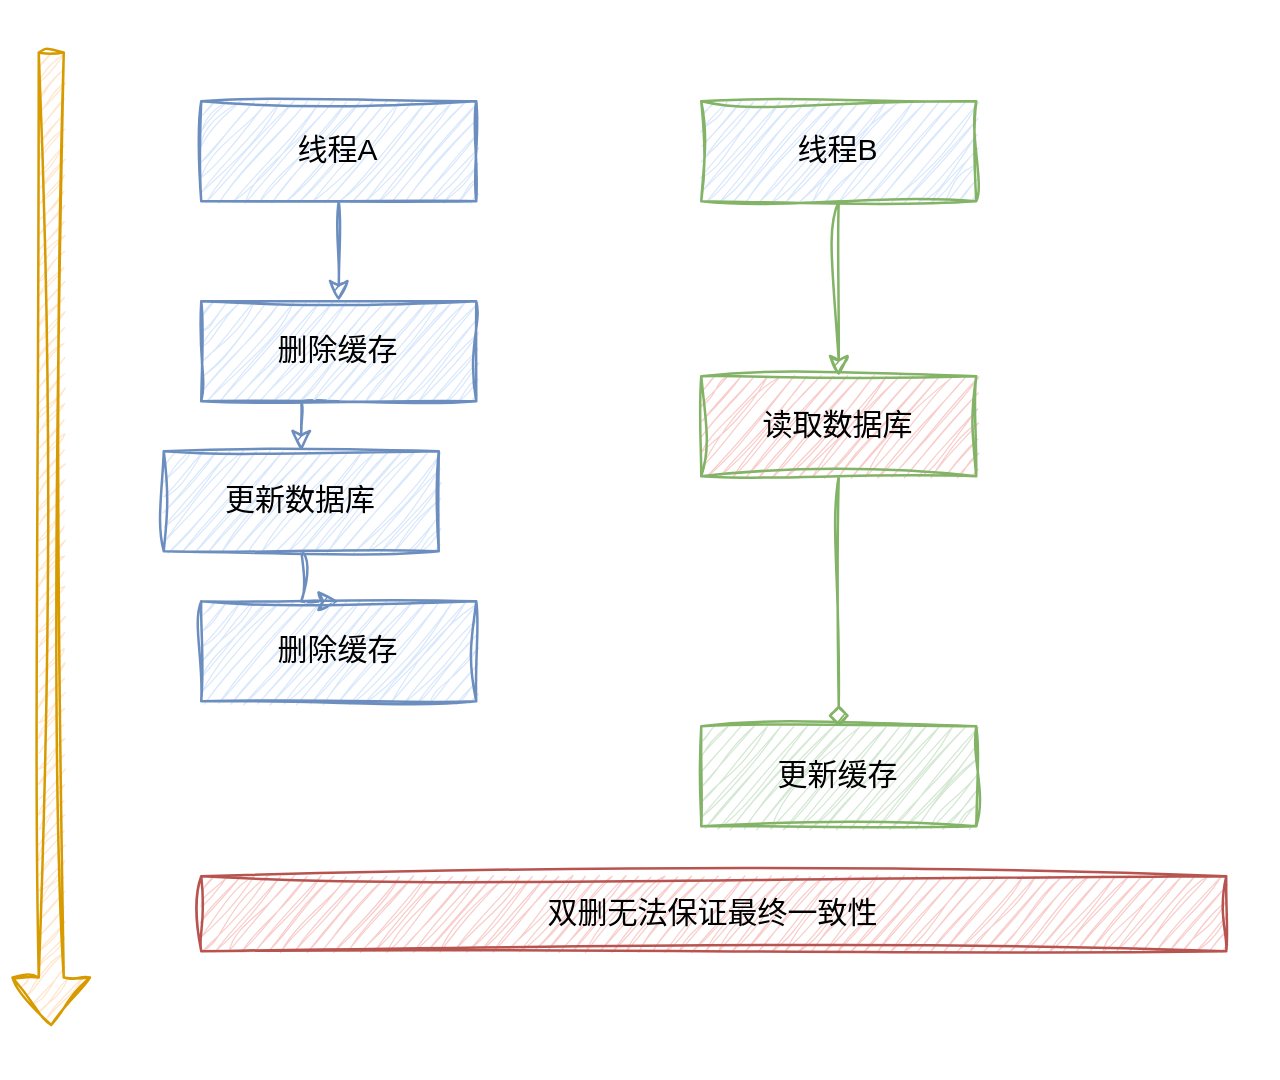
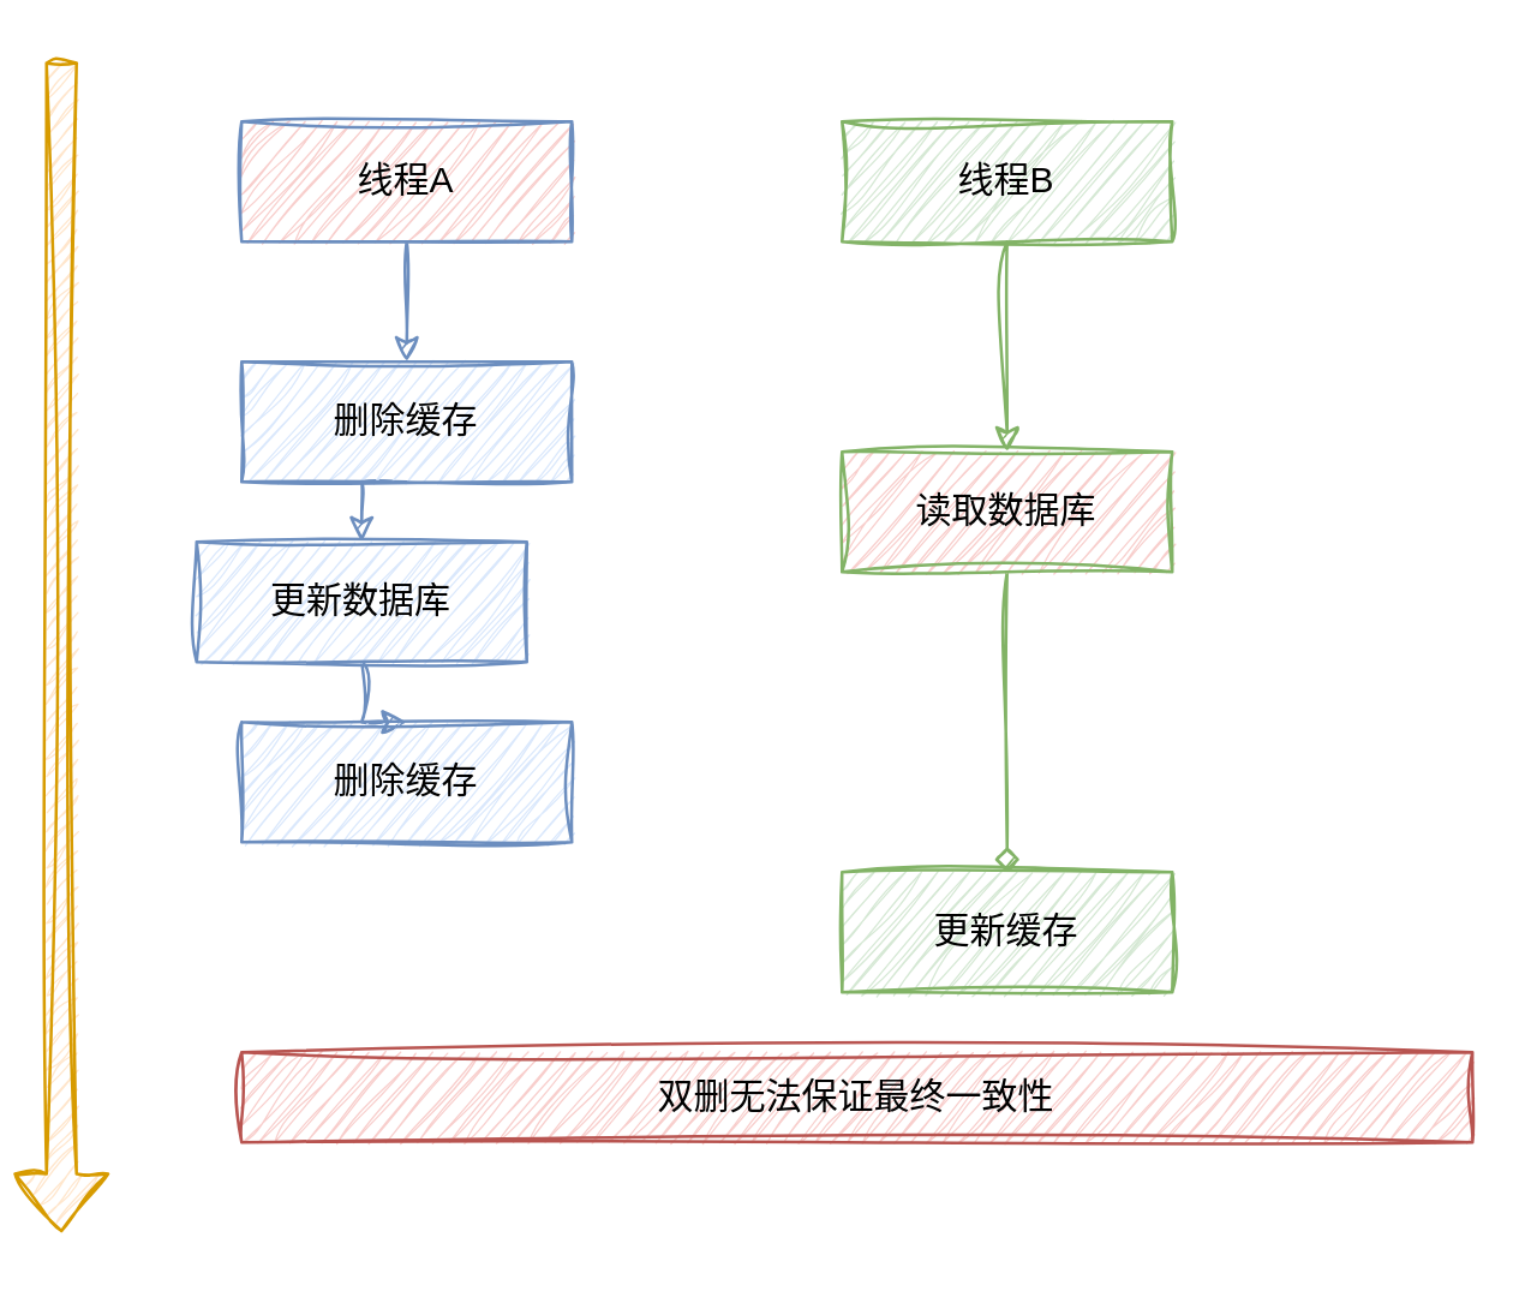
  <mxCell id="0" />
  <mxCell id="1" parent="0" />
  <mxCell id="2" value="" style="shape=flexArrow;endArrow=classic;html=1;rounded=0;sketch=1;curveFitting=1;jiggle=2;fillColor=#ffe6cc;strokeColor=#d79b00;" edge="1" parent="1"><mxGeometry width="50" height="50" relative="1" as="geometry"><mxPoint x="20" y="20" as="sourcePoint" /><mxPoint x="20" y="410" as="targetPoint" /></mxGeometry></mxCell>
  <mxCell id="3" value="" style="edgeStyle=orthogonalEdgeStyle;rounded=0;orthogonalLoop=1;jettySize=auto;html=1;fillColor=#dae8fc;strokeColor=#6c8ebf;sketch=1;curveFitting=1;jiggle=2;" edge="1" parent="1" source="4" target="8"><mxGeometry relative="1" as="geometry" /></mxCell>
- <mxCell id="4" value="线程A" style="rounded=0;whiteSpace=wrap;html=1;sketch=1;curveFitting=1;jiggle=2;fillColor=#dae8fc;strokeColor=#6c8ebf;" vertex="1" parent="1"><mxGeometry x="80" y="40" width="110" height="40" as="geometry" /></mxCell>
+ <mxCell id="4" value="线程A" style="rounded=0;whiteSpace=wrap;html=1;sketch=1;curveFitting=1;jiggle=2;fillColor=#f8cecc;strokeColor=#6c8ebf;" vertex="1" parent="1"><mxGeometry x="80" y="40" width="110" height="40" as="geometry" /></mxCell>
  <mxCell id="5" value="" style="edgeStyle=orthogonalEdgeStyle;rounded=0;orthogonalLoop=1;jettySize=auto;html=1;sketch=1;curveFitting=1;jiggle=2;fillColor=#d5e8d4;strokeColor=#82b366;" edge="1" parent="1" source="6" target="13"><mxGeometry relative="1" as="geometry" /></mxCell>
- <mxCell id="6" value="线程B" style="rounded=0;whiteSpace=wrap;html=1;sketch=1;curveFitting=1;jiggle=2;fillColor=#dae8fc;strokeColor=#82b366;" vertex="1" parent="1"><mxGeometry x="280" y="40" width="110" height="40" as="geometry" /></mxCell>
+ <mxCell id="6" value="线程B" style="rounded=0;whiteSpace=wrap;html=1;sketch=1;curveFitting=1;jiggle=2;fillColor=#d5e8d4;strokeColor=#82b366;" vertex="1" parent="1"><mxGeometry x="280" y="40" width="110" height="40" as="geometry" /></mxCell>
  <mxCell id="7" style="edgeStyle=orthogonalEdgeStyle;rounded=0;sketch=1;orthogonalLoop=1;jettySize=auto;html=1;exitX=0.5;exitY=1;exitDx=0;exitDy=0;entryX=0.5;entryY=0;entryDx=0;entryDy=0;fillColor=#dae8fc;strokeColor=#6c8ebf;" edge="1" parent="1" source="8" target="10"><mxGeometry relative="1" as="geometry" /></mxCell>
  <mxCell id="8" value="删除缓存" style="rounded=0;whiteSpace=wrap;html=1;fillColor=#dae8fc;strokeColor=#6c8ebf;sketch=1;curveFitting=1;jiggle=2;" vertex="1" parent="1"><mxGeometry x="80" y="120" width="110" height="40" as="geometry" /></mxCell>
  <mxCell id="9" value="" style="edgeStyle=orthogonalEdgeStyle;rounded=0;orthogonalLoop=1;jettySize=auto;html=1;fillColor=#dae8fc;strokeColor=#6c8ebf;sketch=1;curveFitting=1;jiggle=2;" edge="1" parent="1" source="10" target="11"><mxGeometry relative="1" as="geometry" /></mxCell>
  <mxCell id="10" value="更新数据库" style="rounded=0;whiteSpace=wrap;html=1;fillColor=#dae8fc;strokeColor=#6c8ebf;sketch=1;curveFitting=1;jiggle=2;" vertex="1" parent="1"><mxGeometry x="65" y="180" width="110" height="40" as="geometry" /></mxCell>
  <mxCell id="11" value="删除缓存" style="rounded=0;whiteSpace=wrap;html=1;fillColor=#dae8fc;strokeColor=#6c8ebf;sketch=1;curveFitting=1;jiggle=2;" vertex="1" parent="1"><mxGeometry x="80" y="240" width="110" height="40" as="geometry" /></mxCell>
  <mxCell id="12" value="" style="edgeStyle=orthogonalEdgeStyle;rounded=0;orthogonalLoop=1;jettySize=auto;html=1;sketch=1;curveFitting=1;jiggle=2;fillColor=#d5e8d4;strokeColor=#82b366;endArrow=diamond;" edge="1" parent="1" source="13" target="14"><mxGeometry relative="1" as="geometry" /></mxCell>
  <mxCell id="13" value="读取数据库" style="rounded=0;whiteSpace=wrap;html=1;sketch=1;curveFitting=1;jiggle=2;fillColor=#f8cecc;strokeColor=#82b366;" vertex="1" parent="1"><mxGeometry x="280" y="150" width="110" height="40" as="geometry" /></mxCell>
  <mxCell id="14" value="更新缓存" style="rounded=0;whiteSpace=wrap;html=1;sketch=1;curveFitting=1;jiggle=2;fillColor=#d5e8d4;strokeColor=#82b366;" vertex="1" parent="1"><mxGeometry x="280" y="290" width="110" height="40" as="geometry" /></mxCell>
  <mxCell id="15" value="双删无法保证最终一致性" style="rounded=0;whiteSpace=wrap;html=1;sketch=1;curveFitting=1;jiggle=2;fillColor=#f8cecc;strokeColor=#b85450;" vertex="1" parent="1"><mxGeometry x="80" y="350" width="410" height="30" as="geometry" /></mxCell>
